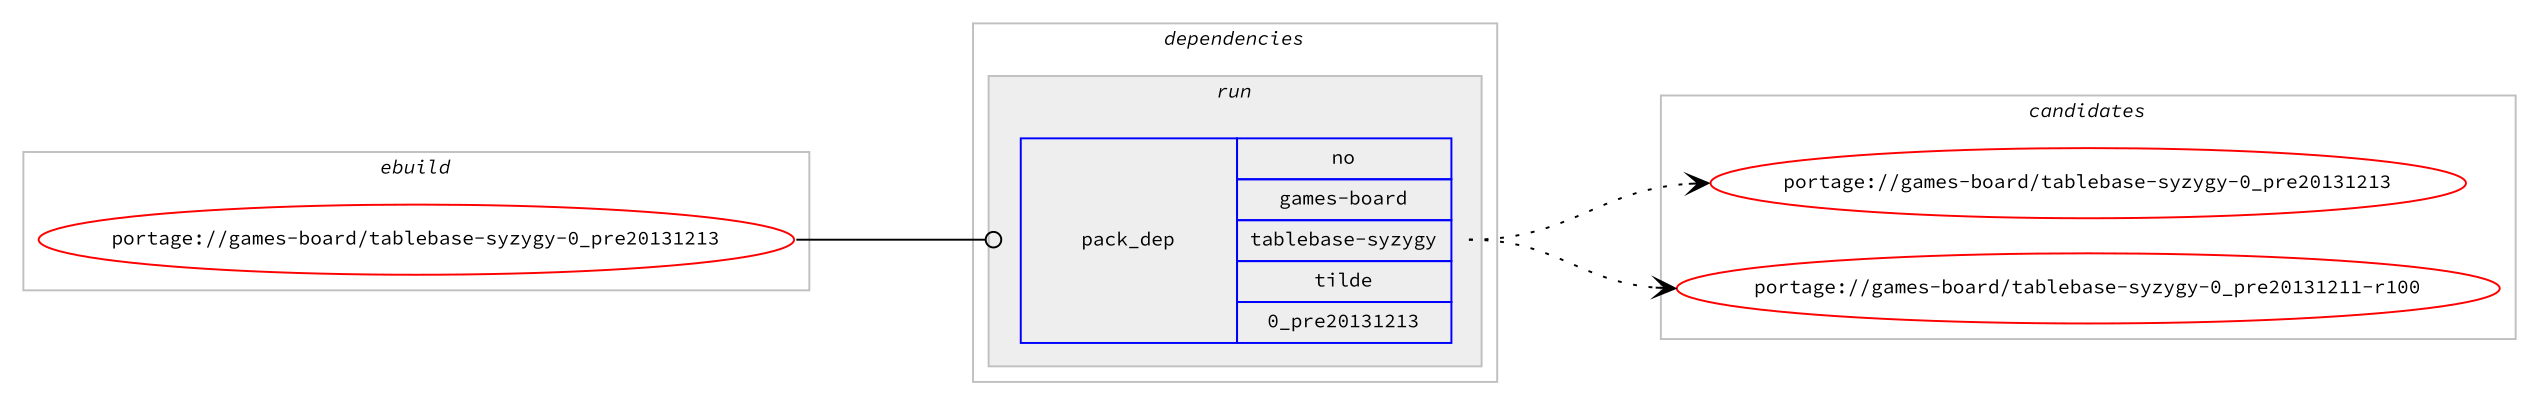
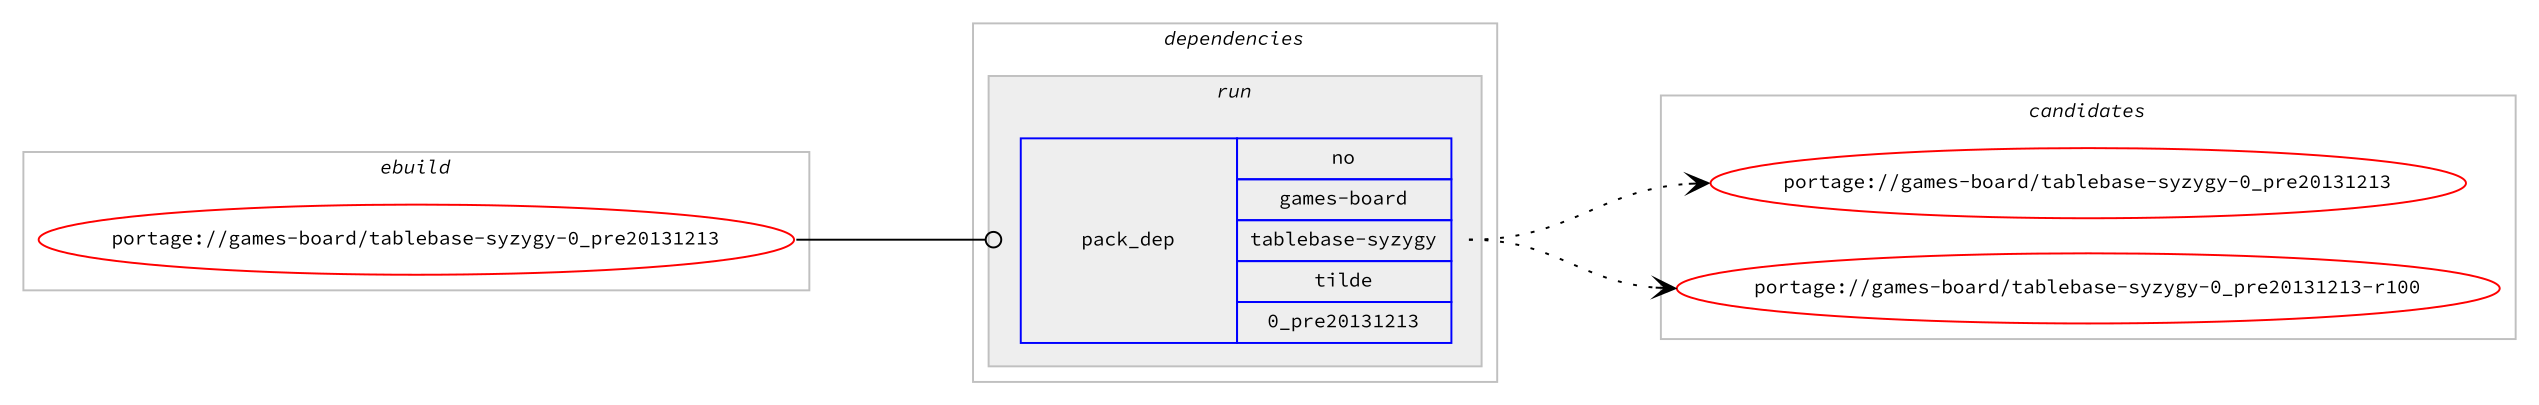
  digraph {
    compound=true
    concentrate=true
    fontname="Source Code Pro"
    fontsize=10
    newrank=true
    rankdir=LR
    ranksep=1.5
    node [color=red fontname="Source Code Pro" fontsize=10]
    edge [arrowhead=vee headport=w style=dotted tailport=e weight=100 fontname="Source Code Pro"]
    n1 [label="portage://games-board/tablebase-syzygy-0_pre20131213" width=4]
    n2 [color=blue label=<<TABLE BORDER="0" CELLBORDER="1" CELLSPACING="0" CELLPADDING="4" WIDTH="220"><TR><TD ROWSPAN="6" CELLPADDING="30">pack_dep</TD></TR><TR><TD WIDTH="110">no</TD></TR><TR><TD>games-board</TD></TR><TR><TD>tablebase-syzygy</TD></TR><TR><TD>tilde</TD></TR><TR><TD>0_pre20131213</TD></TR></TABLE>> shape=none]
    n3 [label="portage://games-board/tablebase-syzygy-0_pre20131213" width=4]
-   n4 [label="portage://games-board/tablebase-syzygy-0_pre20131211-r100" width=4]
+   n4 [label="portage://games-board/tablebase-syzygy-0_pre20131213-r100" width=4]
    subgraph cluster_1 {
      color=gray
      label=<<i>ebuild</i>>
      rank=same
      n1
    }
    subgraph cluster_2 {
      color=gray
      label=<<i>dependencies</i>>
      subgraph cluster_3 {
        color=gray
        fillcolor="#eeeeee"
        label=<<i>compile</i>>
        style=filled
      }
      subgraph cluster_4 {
        color=gray
        fillcolor="#eeeeee"
        label=<<i>compile and run</i>>
        style=filled
      }
      subgraph cluster_5 {
        color=gray
        fillcolor="#eeeeee"
        label=<<i>run</i>>
        style=filled
        subgraph sub_6 {
          color=gray
          fillcolor="#eeeeee"
          label=<<i>run</i>>
          style=filled
          n2
        }
      }
    }
    subgraph cluster_7 {
      color=gray
      label=<<i>candidates</i>>
      rank=same
      subgraph sub_8 {
        color=black
        label=<<i>candidates</i>>
        nodesep=1
        rank=same
        n3
        n4
      }
    }
    n1 -> n2 [arrowhead=odot style=solid weight=20]
    n2 -> n3
    n2 -> n4
  }
